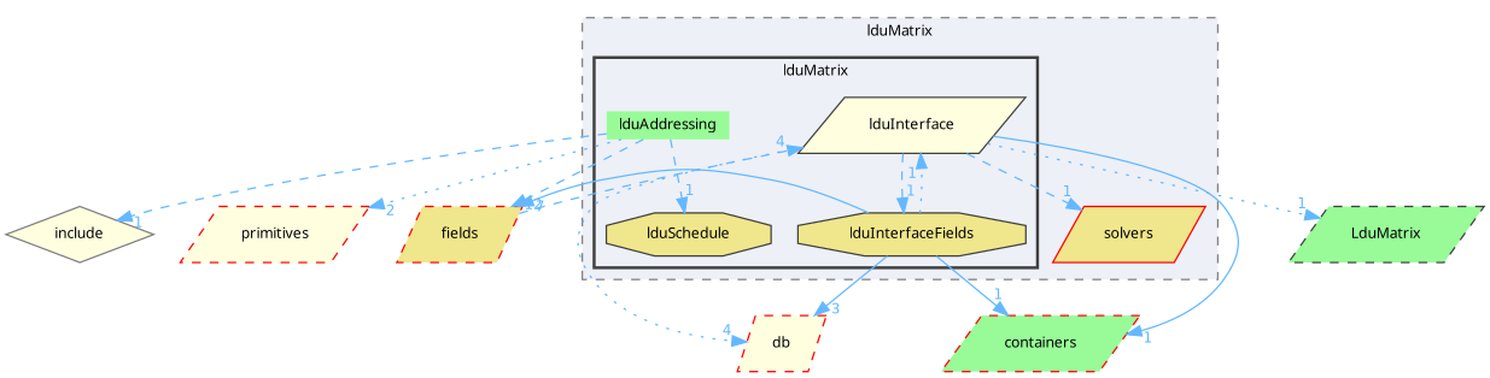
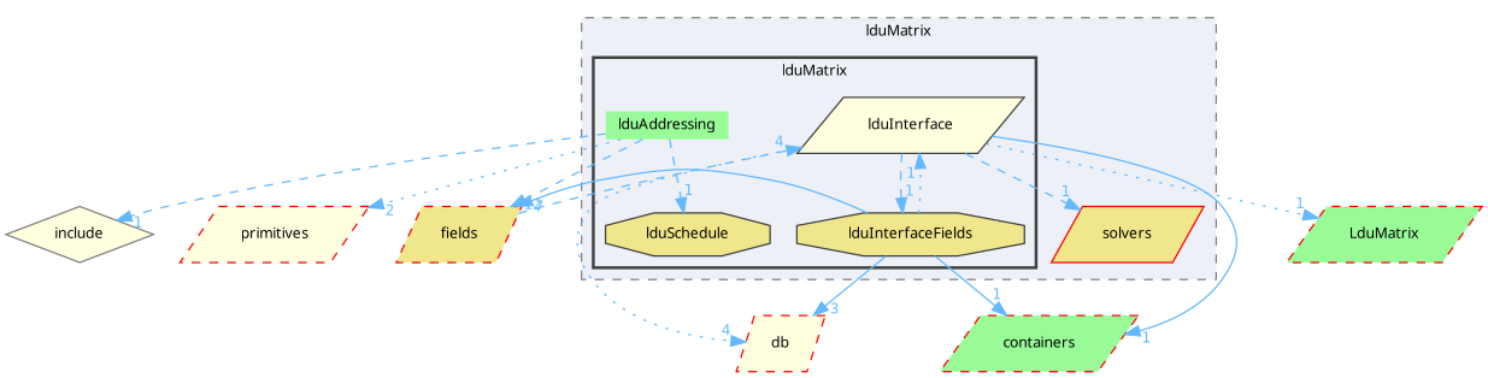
  digraph {
    compound=true
    fontname="Noto Sans"
    node [fillcolor=lightyellow fontname="Noto Sans" fontsize=10 shape=parallelogram style=filled color=red]
    edge [color=steelblue1 fontcolor=steelblue1 fontname="Noto Sans" fontsize=10 headlabel=1 labeldistance=1.5 labelfontname=Helvetica labelfontsize=10 style=dashed]
    n1 [fillcolor=palegreen height=0.2 label=lduAddressing shape=plaintext width=0.4 color=""]
    n2 [color=grey25 height=0.2 label=lduInterface width=0.4]
    n3 [color=grey25 fillcolor=khaki height=0.2 label=lduInterfaceFields shape=octagon width=0.4]
    n4 [color=grey25 fillcolor=khaki height=0.2 label=lduSchedule shape=octagon width=0.4]
    n5 [fillcolor=khaki height=0.2 label=solvers width=0.4]
    n6 [height=0.2 label=primitives style="filled,dashed" width=0.4]
    n7 [fillcolor=khaki height=0.2 label=fields style="filled,dashed" width=0.4]
    n8 [color=grey50 height=0.2 label=include shape=diamond width=0.4]
    n9 [height=0.2 label=db style="filled,dashed" width=0.4]
-   n10 [color=grey25 fillcolor=palegreen height=0.2 label=LduMatrix style="filled,dashed" width=0.4]
+   n10 [fillcolor=palegreen height=0.2 label=LduMatrix style="filled,dashed" width=0.4]
    n11 [fillcolor=palegreen height=0.2 label=containers style="filled,dashed" width=0.4]
    subgraph cluster_1 {
      bgcolor="#edf0f7"
      fontsize=10
      label=lduMatrix
      pencolor=grey50
      style="filled,dashed"
      n5
      subgraph cluster_2 {
        bgcolor="#edf0f7"
        fontsize=10
        label=lduMatrix
        pencolor=grey25
        style="filled,bold"
        n1
        n2
        n3
        n4
      }
    }
    n1 -> n4
    n1 -> n6 [headlabel=2 style=dotted]
    n1 -> n7 [headlabel=12]
    n1 -> n8
    n2 -> n3
    n2 -> n5
    n2 -> n9 [headlabel=4 style=dotted]
    n2 -> n10 [style=dotted]
    n2 -> n11 [style=solid]
    n3 -> n2 [style=dotted]
    n3 -> n7 [headlabel=7 style=solid]
    n3 -> n9 [headlabel=3 style=solid]
    n3 -> n11 [style=solid]
    n7 -> n2 [headlabel=4]
  }
